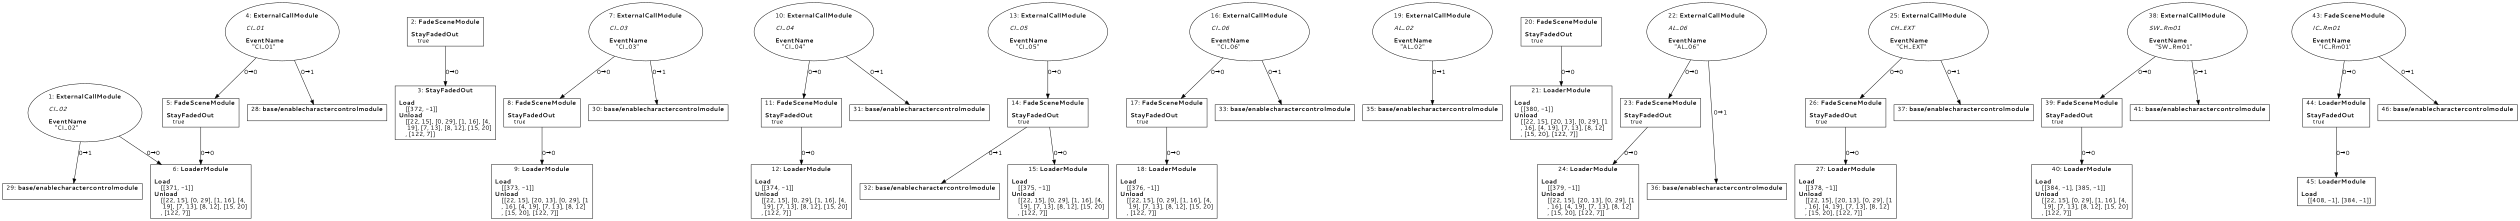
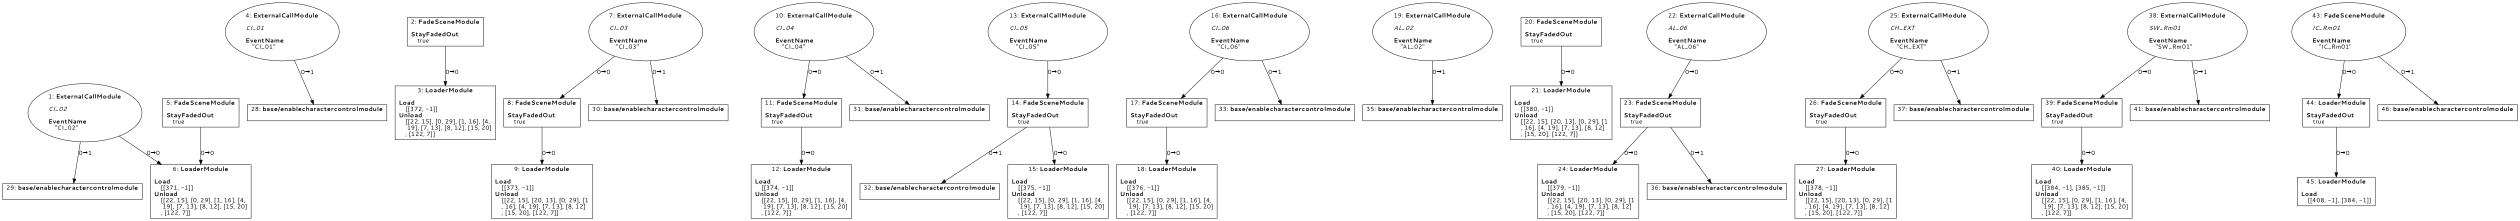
  digraph {
    fontname="Segoe UI"
    splines=spline
    node [fontname="Segoe UI" shape=box]
    edge [fontname="Segoe UI"]
    n1 [label=<1: <b>ExternalCallModule</b><br/><br/><i>CI_02<br align="left"/></i><br align="left"/><b>EventName</b><br align="left"/>    &quot;CI_02&quot;<br align="left"/>> shape=oval]
    n2 [label=<29: <b>base/enablecharactercontrolmodule</b><br/><br/>>]
    n3 [label=<6: <b>LoaderModule</b><br/><br/><b>Load</b><br align="left"/>    [[371, -1]]<br align="left"/><b>Unload</b><br align="left"/>    [[22, 15], [0, 29], [1, 16], [4,<br align="left"/>     19], [7, 13], [8, 12], [15, 20]<br align="left"/>    , [122, 7]]<br align="left"/>>]
    n4 [label=<2: <b>FadeSceneModule</b><br/><br/><b>StayFadedOut</b><br align="left"/>    true<br align="left"/>>]
-   n5 [label=<3: <b>StayFadedOut</b><br/><br/><b>Load</b><br align="left"/>    [[372, -1]]<br align="left"/><b>Unload</b><br align="left"/>    [[22, 15], [0, 29], [1, 16], [4,<br align="left"/>     19], [7, 13], [8, 12], [15, 20]<br align="left"/>    , [122, 7]]<br align="left"/>>]
+   n5 [label=<3: <b>LoaderModule</b><br/><br/><b>Load</b><br align="left"/>    [[372, -1]]<br align="left"/><b>Unload</b><br align="left"/>    [[22, 15], [0, 29], [1, 16], [4,<br align="left"/>     19], [7, 13], [8, 12], [15, 20]<br align="left"/>    , [122, 7]]<br align="left"/>>]
    n6 [label=<4: <b>ExternalCallModule</b><br/><br/><i>CI_01<br align="left"/></i><br align="left"/><b>EventName</b><br align="left"/>    &quot;CI_01&quot;<br align="left"/>> shape=oval]
    n7 [label=<5: <b>FadeSceneModule</b><br/><br/><b>StayFadedOut</b><br align="left"/>    true<br align="left"/>>]
    n8 [label=<28: <b>base/enablecharactercontrolmodule</b><br/><br/>>]
    n9 [label=<7: <b>ExternalCallModule</b><br/><br/><i>CI_03<br align="left"/></i><br align="left"/><b>EventName</b><br align="left"/>    &quot;CI_03&quot;<br align="left"/>> shape=oval]
    n10 [label=<8: <b>FadeSceneModule</b><br/><br/><b>StayFadedOut</b><br align="left"/>    true<br align="left"/>>]
    n11 [label=<30: <b>base/enablecharactercontrolmodule</b><br/><br/>>]
    n12 [label=<9: <b>LoaderModule</b><br/><br/><b>Load</b><br align="left"/>    [[373, -1]]<br align="left"/><b>Unload</b><br align="left"/>    [[22, 15], [20, 13], [0, 29], [1<br align="left"/>    , 16], [4, 19], [7, 13], [8, 12]<br align="left"/>    , [15, 20], [122, 7]]<br align="left"/>>]
    n13 [label=<10: <b>ExternalCallModule</b><br/><br/><i>CI_04<br align="left"/></i><br align="left"/><b>EventName</b><br align="left"/>    &quot;CI_04&quot;<br align="left"/>> shape=oval]
    n14 [label=<11: <b>FadeSceneModule</b><br/><br/><b>StayFadedOut</b><br align="left"/>    true<br align="left"/>>]
    n15 [label=<31: <b>base/enablecharactercontrolmodule</b><br/><br/>>]
    n16 [label=<12: <b>LoaderModule</b><br/><br/><b>Load</b><br align="left"/>    [[374, -1]]<br align="left"/><b>Unload</b><br align="left"/>    [[22, 15], [0, 29], [1, 16], [4,<br align="left"/>     19], [7, 13], [8, 12], [15, 20]<br align="left"/>    , [122, 7]]<br align="left"/>>]
    n17 [label=<13: <b>ExternalCallModule</b><br/><br/><i>CI_05<br align="left"/></i><br align="left"/><b>EventName</b><br align="left"/>    &quot;CI_05&quot;<br align="left"/>> shape=oval]
    n18 [label=<14: <b>FadeSceneModule</b><br/><br/><b>StayFadedOut</b><br align="left"/>    true<br align="left"/>>]
    n19 [label=<32: <b>base/enablecharactercontrolmodule</b><br/><br/>>]
    n20 [label=<15: <b>LoaderModule</b><br/><br/><b>Load</b><br align="left"/>    [[375, -1]]<br align="left"/><b>Unload</b><br align="left"/>    [[22, 15], [0, 29], [1, 16], [4,<br align="left"/>     19], [7, 13], [8, 12], [15, 20]<br align="left"/>    , [122, 7]]<br align="left"/>>]
    n21 [label=<16: <b>ExternalCallModule</b><br/><br/><i>CI_06<br align="left"/></i><br align="left"/><b>EventName</b><br align="left"/>    &quot;CI_06&quot;<br align="left"/>> shape=oval]
    n22 [label=<17: <b>FadeSceneModule</b><br/><br/><b>StayFadedOut</b><br align="left"/>    true<br align="left"/>>]
    n23 [label=<33: <b>base/enablecharactercontrolmodule</b><br/><br/>>]
    n24 [label=<18: <b>LoaderModule</b><br/><br/><b>Load</b><br align="left"/>    [[376, -1]]<br align="left"/><b>Unload</b><br align="left"/>    [[22, 15], [0, 29], [1, 16], [4,<br align="left"/>     19], [7, 13], [8, 12], [15, 20]<br align="left"/>    , [122, 7]]<br align="left"/>>]
    n25 [label=<19: <b>ExternalCallModule</b><br/><br/><i>AL_02<br align="left"/></i><br align="left"/><b>EventName</b><br align="left"/>    &quot;AL_02&quot;<br align="left"/>> shape=oval]
    n26 [label=<35: <b>base/enablecharactercontrolmodule</b><br/><br/>>]
    n27 [label=<20: <b>FadeSceneModule</b><br/><br/><b>StayFadedOut</b><br align="left"/>    true<br align="left"/>>]
    n28 [label=<21: <b>LoaderModule</b><br/><br/><b>Load</b><br align="left"/>    [[380, -1]]<br align="left"/><b>Unload</b><br align="left"/>    [[22, 15], [20, 13], [0, 29], [1<br align="left"/>    , 16], [4, 19], [7, 13], [8, 12]<br align="left"/>    , [15, 20], [122, 7]]<br align="left"/>>]
    n29 [label=<22: <b>ExternalCallModule</b><br/><br/><i>AL_06<br align="left"/></i><br align="left"/><b>EventName</b><br align="left"/>    &quot;AL_06&quot;<br align="left"/>> shape=oval]
    n30 [label=<23: <b>FadeSceneModule</b><br/><br/><b>StayFadedOut</b><br align="left"/>    true<br align="left"/>>]
    n31 [label=<36: <b>base/enablecharactercontrolmodule</b><br/><br/>>]
    n32 [label=<24: <b>LoaderModule</b><br/><br/><b>Load</b><br align="left"/>    [[379, -1]]<br align="left"/><b>Unload</b><br align="left"/>    [[22, 15], [20, 13], [0, 29], [1<br align="left"/>    , 16], [4, 19], [7, 13], [8, 12]<br align="left"/>    , [15, 20], [122, 7]]<br align="left"/>>]
    n33 [label=<25: <b>ExternalCallModule</b><br/><br/><i>CH_EXT<br align="left"/></i><br align="left"/><b>EventName</b><br align="left"/>    &quot;CH_EXT&quot;<br align="left"/>> shape=oval]
    n34 [label=<26: <b>FadeSceneModule</b><br/><br/><b>StayFadedOut</b><br align="left"/>    true<br align="left"/>>]
    n35 [label=<37: <b>base/enablecharactercontrolmodule</b><br/><br/>>]
    n36 [label=<27: <b>LoaderModule</b><br/><br/><b>Load</b><br align="left"/>    [[378, -1]]<br align="left"/><b>Unload</b><br align="left"/>    [[22, 15], [20, 13], [0, 29], [1<br align="left"/>    , 16], [4, 19], [7, 13], [8, 12]<br align="left"/>    , [15, 20], [122, 7]]<br align="left"/>>]
    n37 [label=<38: <b>ExternalCallModule</b><br/><br/><i>SW_Rm01<br align="left"/></i><br align="left"/><b>EventName</b><br align="left"/>    &quot;SW_Rm01&quot;<br align="left"/>> shape=oval]
    n38 [label=<39: <b>FadeSceneModule</b><br/><br/><b>StayFadedOut</b><br align="left"/>    true<br align="left"/>>]
    n39 [label=<41: <b>base/enablecharactercontrolmodule</b><br/><br/>>]
    n40 [label=<40: <b>LoaderModule</b><br/><br/><b>Load</b><br align="left"/>    [[384, -1], [385, -1]]<br align="left"/><b>Unload</b><br align="left"/>    [[22, 15], [0, 29], [1, 16], [4,<br align="left"/>     19], [7, 13], [8, 12], [15, 20]<br align="left"/>    , [122, 7]]<br align="left"/>>]
    n41 [label=<43: <b>FadeSceneModule</b><br/><br/><i>IC_Rm01<br align="left"/></i><br align="left"/><b>EventName</b><br align="left"/>    &quot;IC_Rm01&quot;<br align="left"/>> shape=oval]
    n42 [label=<44: <b>LoaderModule</b><br/><br/><b>StayFadedOut</b><br align="left"/>    true<br align="left"/>>]
    n43 [label=<46: <b>base/enablecharactercontrolmodule</b><br/><br/>>]
    n44 [label=<45: <b>LoaderModule</b><br/><br/><b>Load</b><br align="left"/>    [[408, -1], [384, -1]]<br align="left"/>>]
    n1 -> n2 [label="0→1"]
    n1 -> n3 [label="0→0"]
    n4 -> n5 [label="0→0"]
-   n6 -> n7 [label="0→0"]
    n6 -> n8 [label="0→1"]
    n7 -> n3 [label="0→0"]
    n9 -> n10 [label="0→0"]
    n9 -> n11 [label="0→1"]
    n10 -> n12 [label="0→0"]
    n13 -> n14 [label="0→0"]
    n13 -> n15 [label="0→1"]
    n14 -> n16 [label="0→0"]
    n17 -> n18 [label="0→0"]
    n18 -> n19 [label="0→1"]
    n18 -> n20 [label="0→0"]
    n21 -> n22 [label="0→0"]
    n21 -> n23 [label="0→1"]
    n22 -> n24 [label="0→0"]
    n25 -> n26 [label="0→1"]
    n27 -> n28 [label="0→0"]
    n29 -> n30 [label="0→0"]
-   n29 -> n31 [label="0→1"]
+   n30 -> n31 [label="0→1"]
    n30 -> n32 [label="0→0"]
    n33 -> n34 [label="0→0"]
    n33 -> n35 [label="0→1"]
    n34 -> n36 [label="0→0"]
    n37 -> n38 [label="0→0"]
    n37 -> n39 [label="0→1"]
    n38 -> n40 [label="0→0"]
    n41 -> n42 [label="0→0"]
    n41 -> n43 [label="0→1"]
    n42 -> n44 [label="0→0"]
  }
